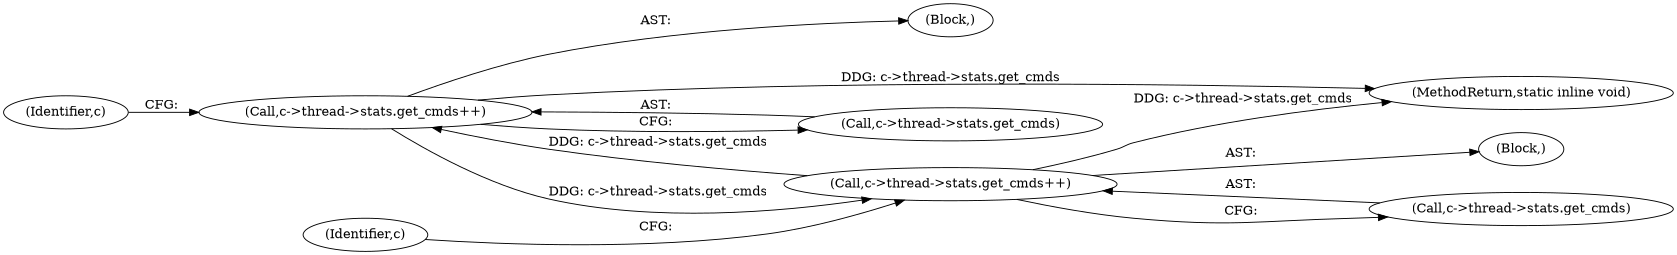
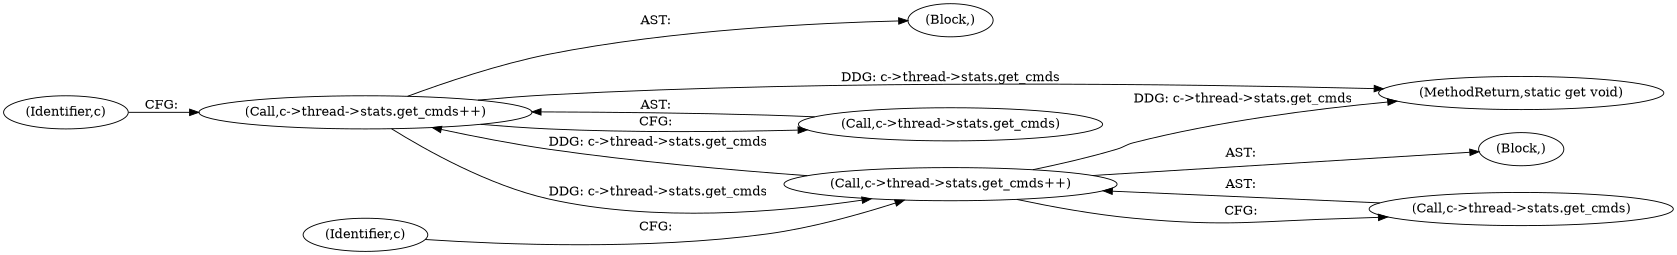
  digraph {
    rankdir=LR
    n1 [label="(Call,c->thread->stats.get_cmds++)"]
    n2 [label="(Call,c->thread->stats.get_cmds++)"]
    n3 [label="(Call,c->thread->stats.get_cmds)"]
    n4 [label="(Block,)"]
-   n5 [label="(MethodReturn,static inline void)"]
+   n5 [label="(MethodReturn,static get void)"]
    n6 [label="(Call,c->thread->stats.get_cmds)"]
    n7 [label="(Block,)"]
    n8 [label="(Identifier,c)"]
    n9 [label="(Identifier,c)"]
    n1 -> n2 [label="DDG: c->thread->stats.get_cmds"]
    n1 -> n3 [label="CFG: "]
    n1 -> n4 [label="AST: "]
    n1 -> n5 [label="DDG: c->thread->stats.get_cmds"]
    n2 -> n1 [label="DDG: c->thread->stats.get_cmds"]
    n2 -> n5 [label="DDG: c->thread->stats.get_cmds"]
    n2 -> n6 [label="CFG: "]
    n2 -> n7 [label="AST: "]
    n3 -> n1 [label="AST: "]
    n6 -> n2 [label="AST: "]
    n8 -> n1 [label="CFG: "]
    n9 -> n2 [label="CFG: "]
  }
